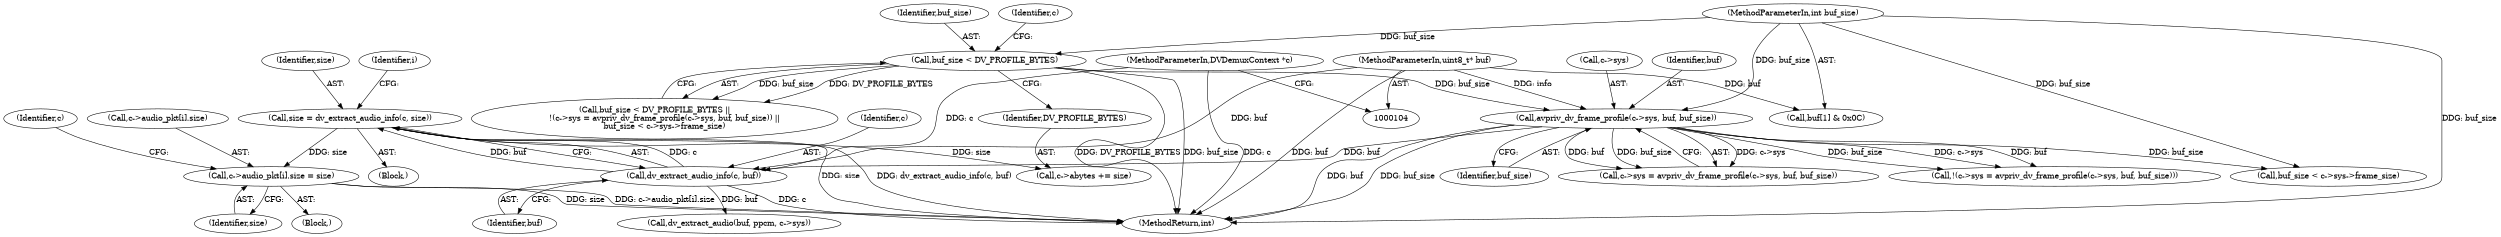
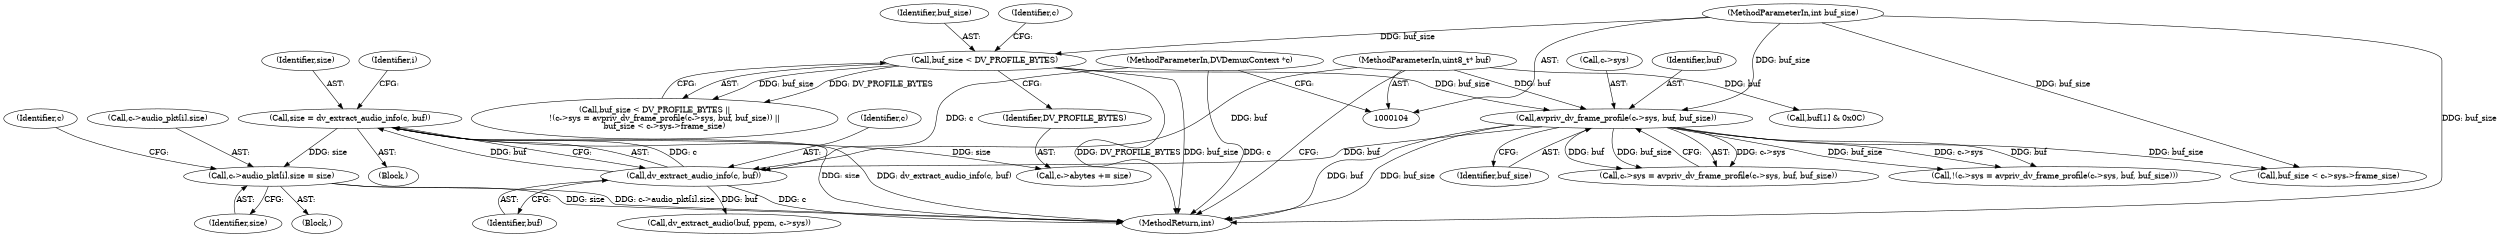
  digraph {
    n1 [label="(Call,c->audio_pkt[i].size = size)"]
    n2 [label="(Identifier,size)"]
    n3 [label="(MethodReturn,int)"]
    n4 [label="(Block,)"]
-   n5 [label="(Call,size = dv_extract_audio_info(c, size))"]
+   n5 [label="(Call,size = dv_extract_audio_info(c, buf))"]
    n6 [label="(Call,dv_extract_audio_info(c, buf))"]
    n7 [label="(Call,c->abytes += size)"]
    n8 [label="(Block,)"]
    n9 [label="(Call,dv_extract_audio(buf, ppcm, c->sys))"]
    n10 [label="(Identifier,buf)"]
    n11 [label="(MethodParameterIn,DVDemuxContext *c)"]
    1000104
    n13 [label="(Call,avpriv_dv_frame_profile(c->sys, buf, buf_size))"]
    n14 [label="(Identifier,buf_size)"]
    n15 [label="(Call,c->sys = avpriv_dv_frame_profile(c->sys, buf, buf_size))"]
    n16 [label="(Call,buf_size < c->sys->frame_size)"]
    n17 [label="(Call,!(c->sys = avpriv_dv_frame_profile(c->sys, buf, buf_size)))"]
    n18 [label="(MethodParameterIn,uint8_t* buf)"]
    n19 [label="(Call,buf[1] & 0x0C)"]
    n20 [label="(Call,buf_size < DV_PROFILE_BYTES)"]
    n21 [label="(Identifier,DV_PROFILE_BYTES)"]
    n22 [label="(Call,buf_size < DV_PROFILE_BYTES ||\n        !(c->sys = avpriv_dv_frame_profile(c->sys, buf, buf_size)) ||\n        buf_size < c->sys->frame_size)"]
    n23 [label="(MethodParameterIn,int buf_size)"]
    n24 [label="(Identifier,c)"]
    n25 [label="(Identifier,buf_size)"]
    n26 [label="(Call,c->audio_pkt[i].size)"]
    n27 [label="(Identifier,i)"]
    n28 [label="(Identifier,c)"]
    n29 [label="(Call,c->sys)"]
    n30 [label="(Identifier,c)"]
    n31 [label="(Identifier,buf)"]
    n32 [label="(Identifier,size)"]
    n1 -> n2 [label="CFG: "]
    n1 -> n3 [label="DDG: size"]
    n1 -> n3 [label="DDG: c->audio_pkt[i].size"]
    n1 -> n4 [label="AST: "]
    n2 -> n1 [label="AST: "]
    n5 -> n1 [label="DDG: size"]
    n5 -> n3 [label="DDG: size"]
    n5 -> n3 [label="DDG: dv_extract_audio_info(c, buf)"]
    n5 -> n6 [label="CFG: "]
    n5 -> n7 [label="DDG: size"]
    n5 -> n8 [label="AST: "]
    n6 -> n3 [label="DDG: c"]
    n6 -> n5 [label="AST: "]
    n6 -> n5 [label="DDG: c"]
    n6 -> n5 [label="DDG: buf"]
    n6 -> n9 [label="DDG: buf"]
    n6 -> n10 [label="CFG: "]
    n10 -> n6 [label="AST: "]
    n11 -> n3 [label="DDG: c"]
    n11 -> n6 [label="DDG: c"]
    n11 -> 1000104 [label="CFG: "]
    n13 -> n3 [label="DDG: buf"]
    n13 -> n3 [label="DDG: buf_size"]
    n13 -> n6 [label="DDG: buf"]
    n13 -> n14 [label="CFG: "]
    n13 -> n15 [label="AST: "]
    n13 -> n15 [label="DDG: c->sys"]
    n13 -> n15 [label="DDG: buf"]
    n13 -> n15 [label="DDG: buf_size"]
    n13 -> n16 [label="DDG: buf_size"]
    n13 -> n17 [label="DDG: c->sys"]
    n13 -> n17 [label="DDG: buf"]
    n13 -> n17 [label="DDG: buf_size"]
    n14 -> n13 [label="AST: "]
    n15 -> n13 [label="CFG: "]
-   n18 -> n3 [label="DDG: buf"]
+   n18 -> n3 [label="CFG: "]
    n18 -> n6 [label="DDG: buf"]
    n18 -> 1000104 [label="AST: "]
-   n18 -> n13 [label="DDG: info"]
+   n18 -> n13 [label="DDG: buf"]
    n18 -> n19 [label="DDG: buf"]
    n20 -> n3 [label="DDG: buf_size"]
    n20 -> n3 [label="DDG: DV_PROFILE_BYTES"]
    n20 -> n13 [label="DDG: buf_size"]
    n20 -> n21 [label="CFG: "]
    n20 -> n22 [label="AST: "]
    n20 -> n22 [label="DDG: buf_size"]
    n20 -> n22 [label="DDG: DV_PROFILE_BYTES"]
    n21 -> n7 [label="AST: "]
    n22 -> n20 [label="CFG: "]
    n23 -> n3 [label="DDG: buf_size"]
-   n23 -> n19 [label="AST: "]
+   n23 -> 1000104 [label="AST: "]
    n23 -> n13 [label="DDG: buf_size"]
    n23 -> n16 [label="DDG: buf_size"]
    n23 -> n20 [label="DDG: buf_size"]
    n24 -> n1 [label="CFG: "]
    n25 -> n20 [label="AST: "]
    n26 -> n1 [label="AST: "]
    n27 -> n5 [label="CFG: "]
    n28 -> n20 [label="CFG: "]
    n29 -> n13 [label="AST: "]
    n30 -> n6 [label="AST: "]
    n31 -> n13 [label="AST: "]
    n32 -> n5 [label="AST: "]
  }
